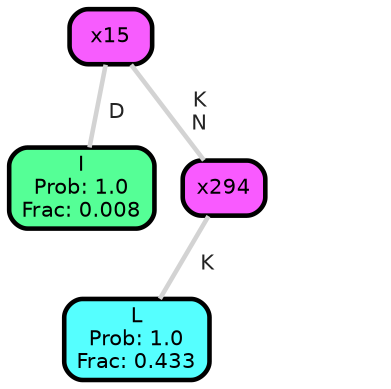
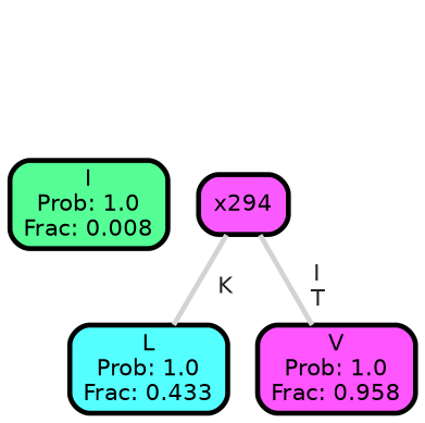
  graph {
    ranksep="0 equally"
    splines=straight
    node [color=black fontcolor=black fontname=helvetica penwidth=3 shape=box style="filled, rounded"]
    edge [color=lightgray fontcolor=grey14 fontname=helvetica fontweight=bold penwidth=3]
    n1 [fillcolor="#55ff96" label="I\nProb: 1.0\nFrac: 0.008"]
-   n2 [fillcolor="#f75cfe" label=x15]
    n3 [fillcolor="#f95aff" label=x294]
    n4 [fillcolor="#55ffff" label="L\nProb: 1.0\nFrac: 0.433"]
+   n5 [fillcolor="#ff55ff" label="V\nProb: 1.0\nFrac: 0.958"]
    subgraph sub_1 {
      rank=same
    }
-   n2 -- n1 [label=" D"]
-   n2 -- n3 [label=" K\n N"]
    n3 -- n4 [label=" K"]
+   n3 -- n5 [label=" I\n T"]
  }
